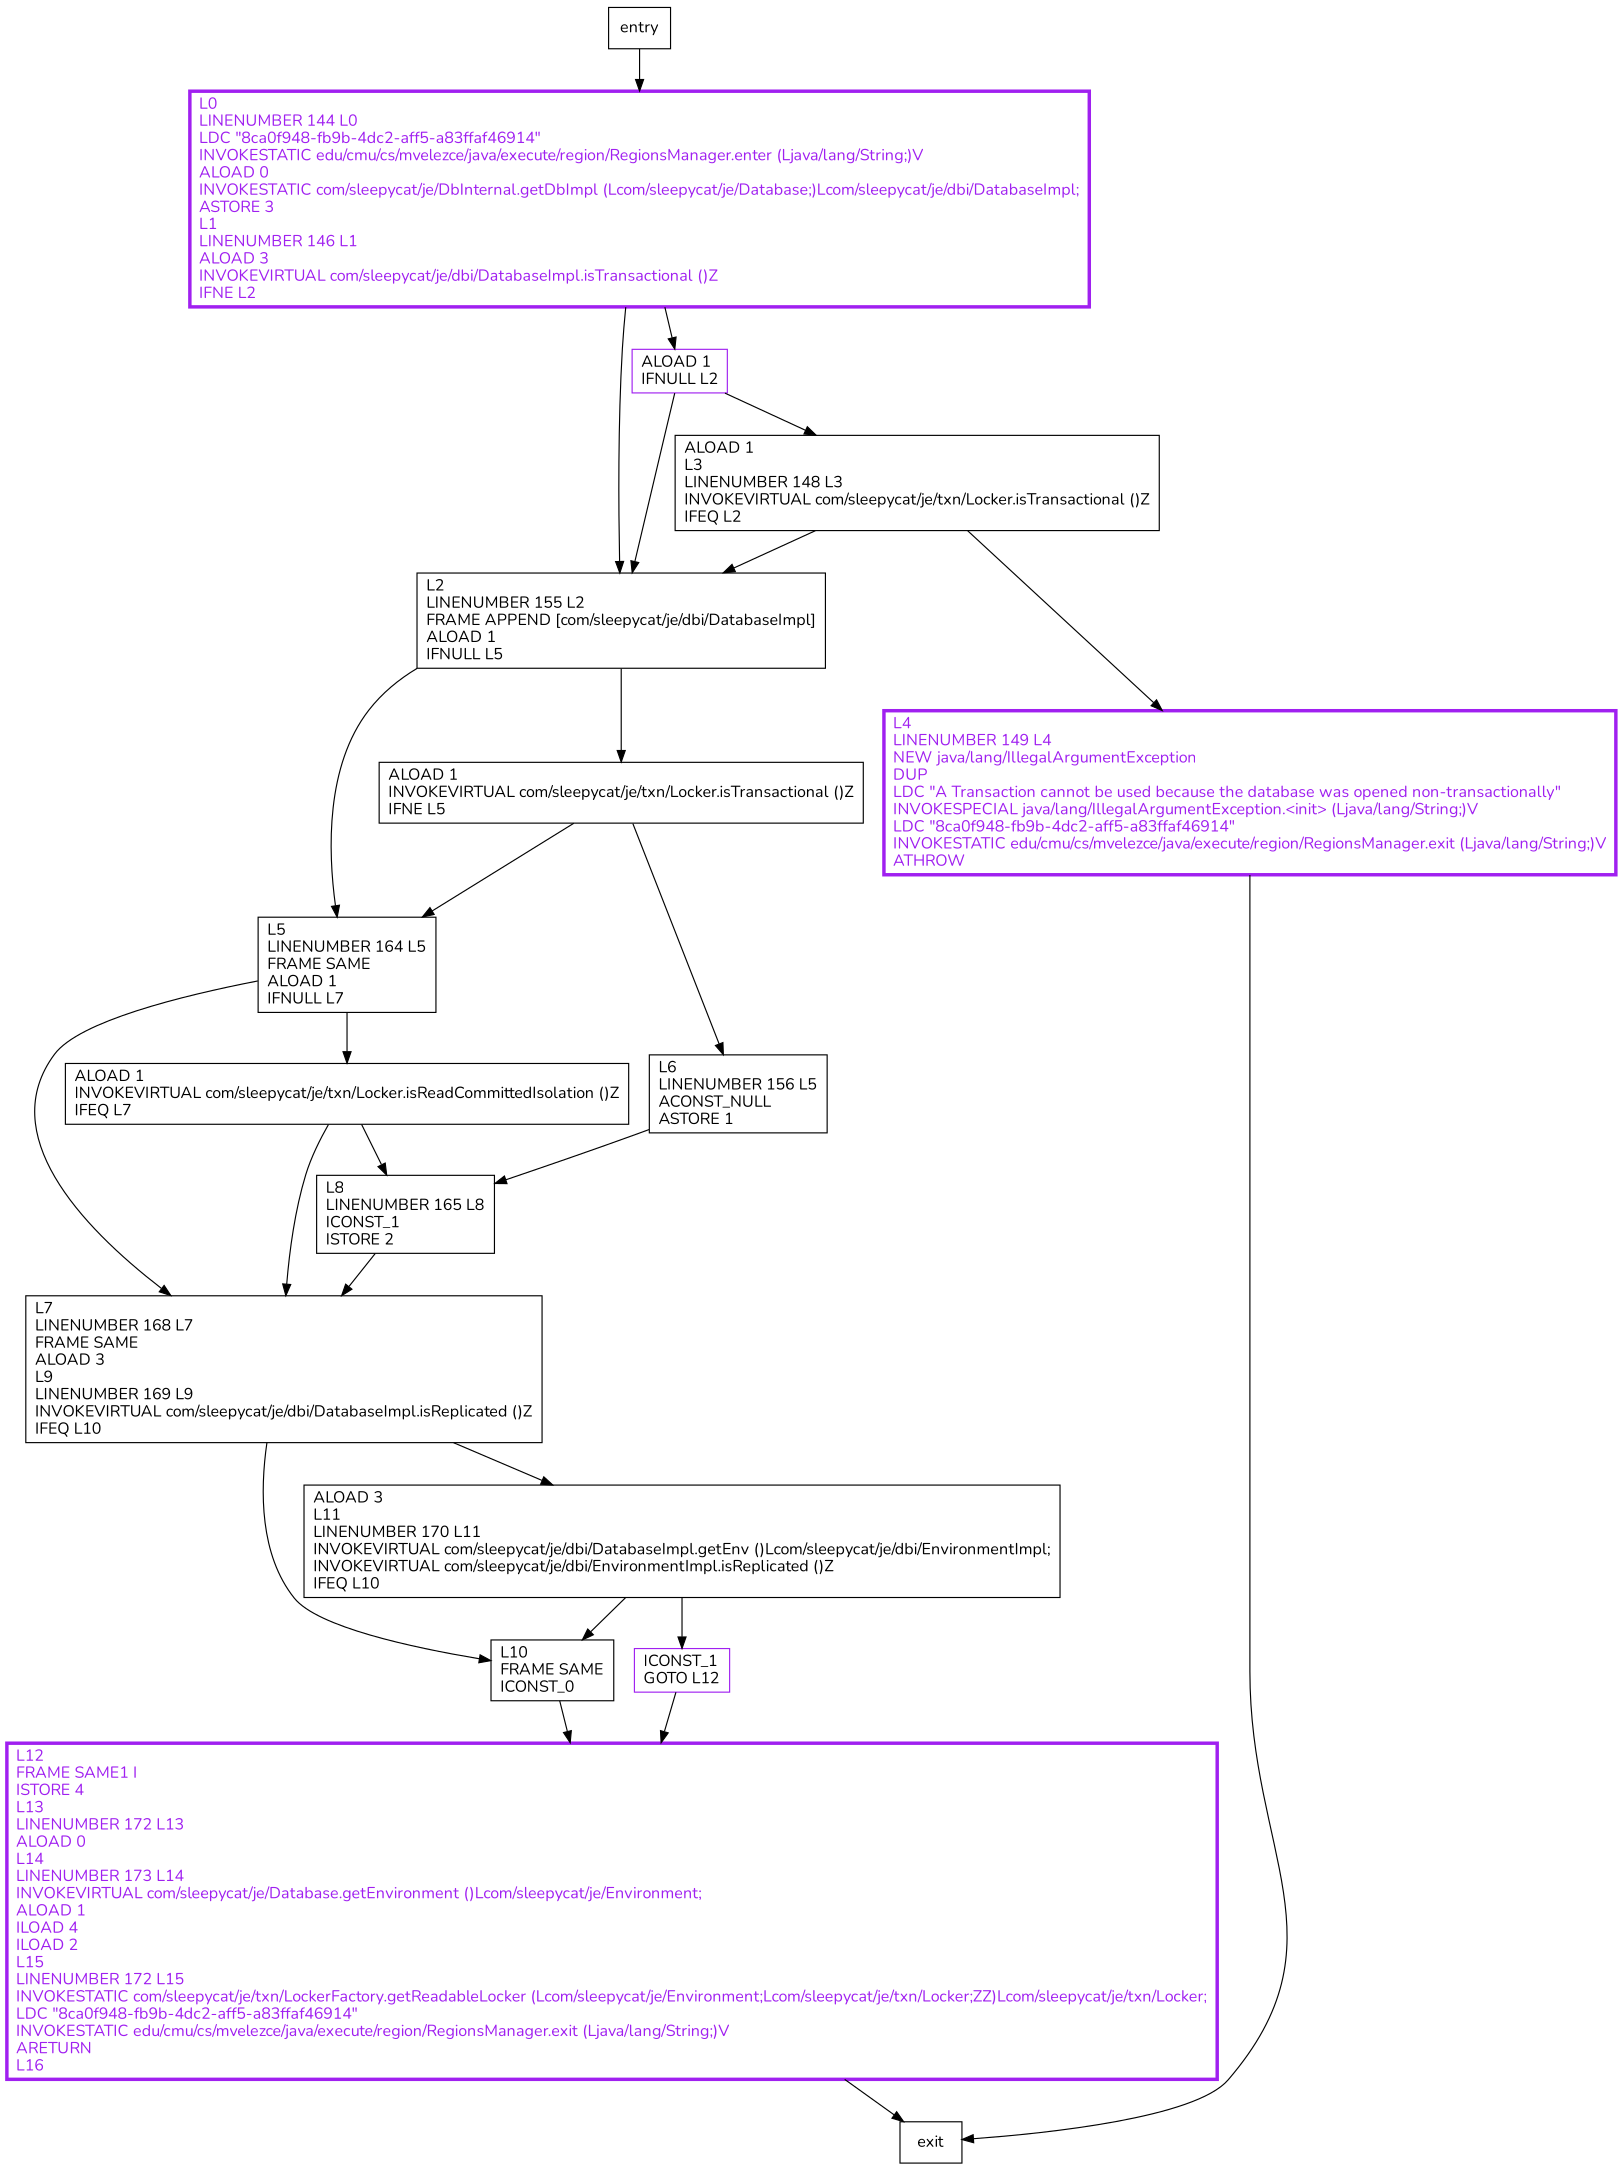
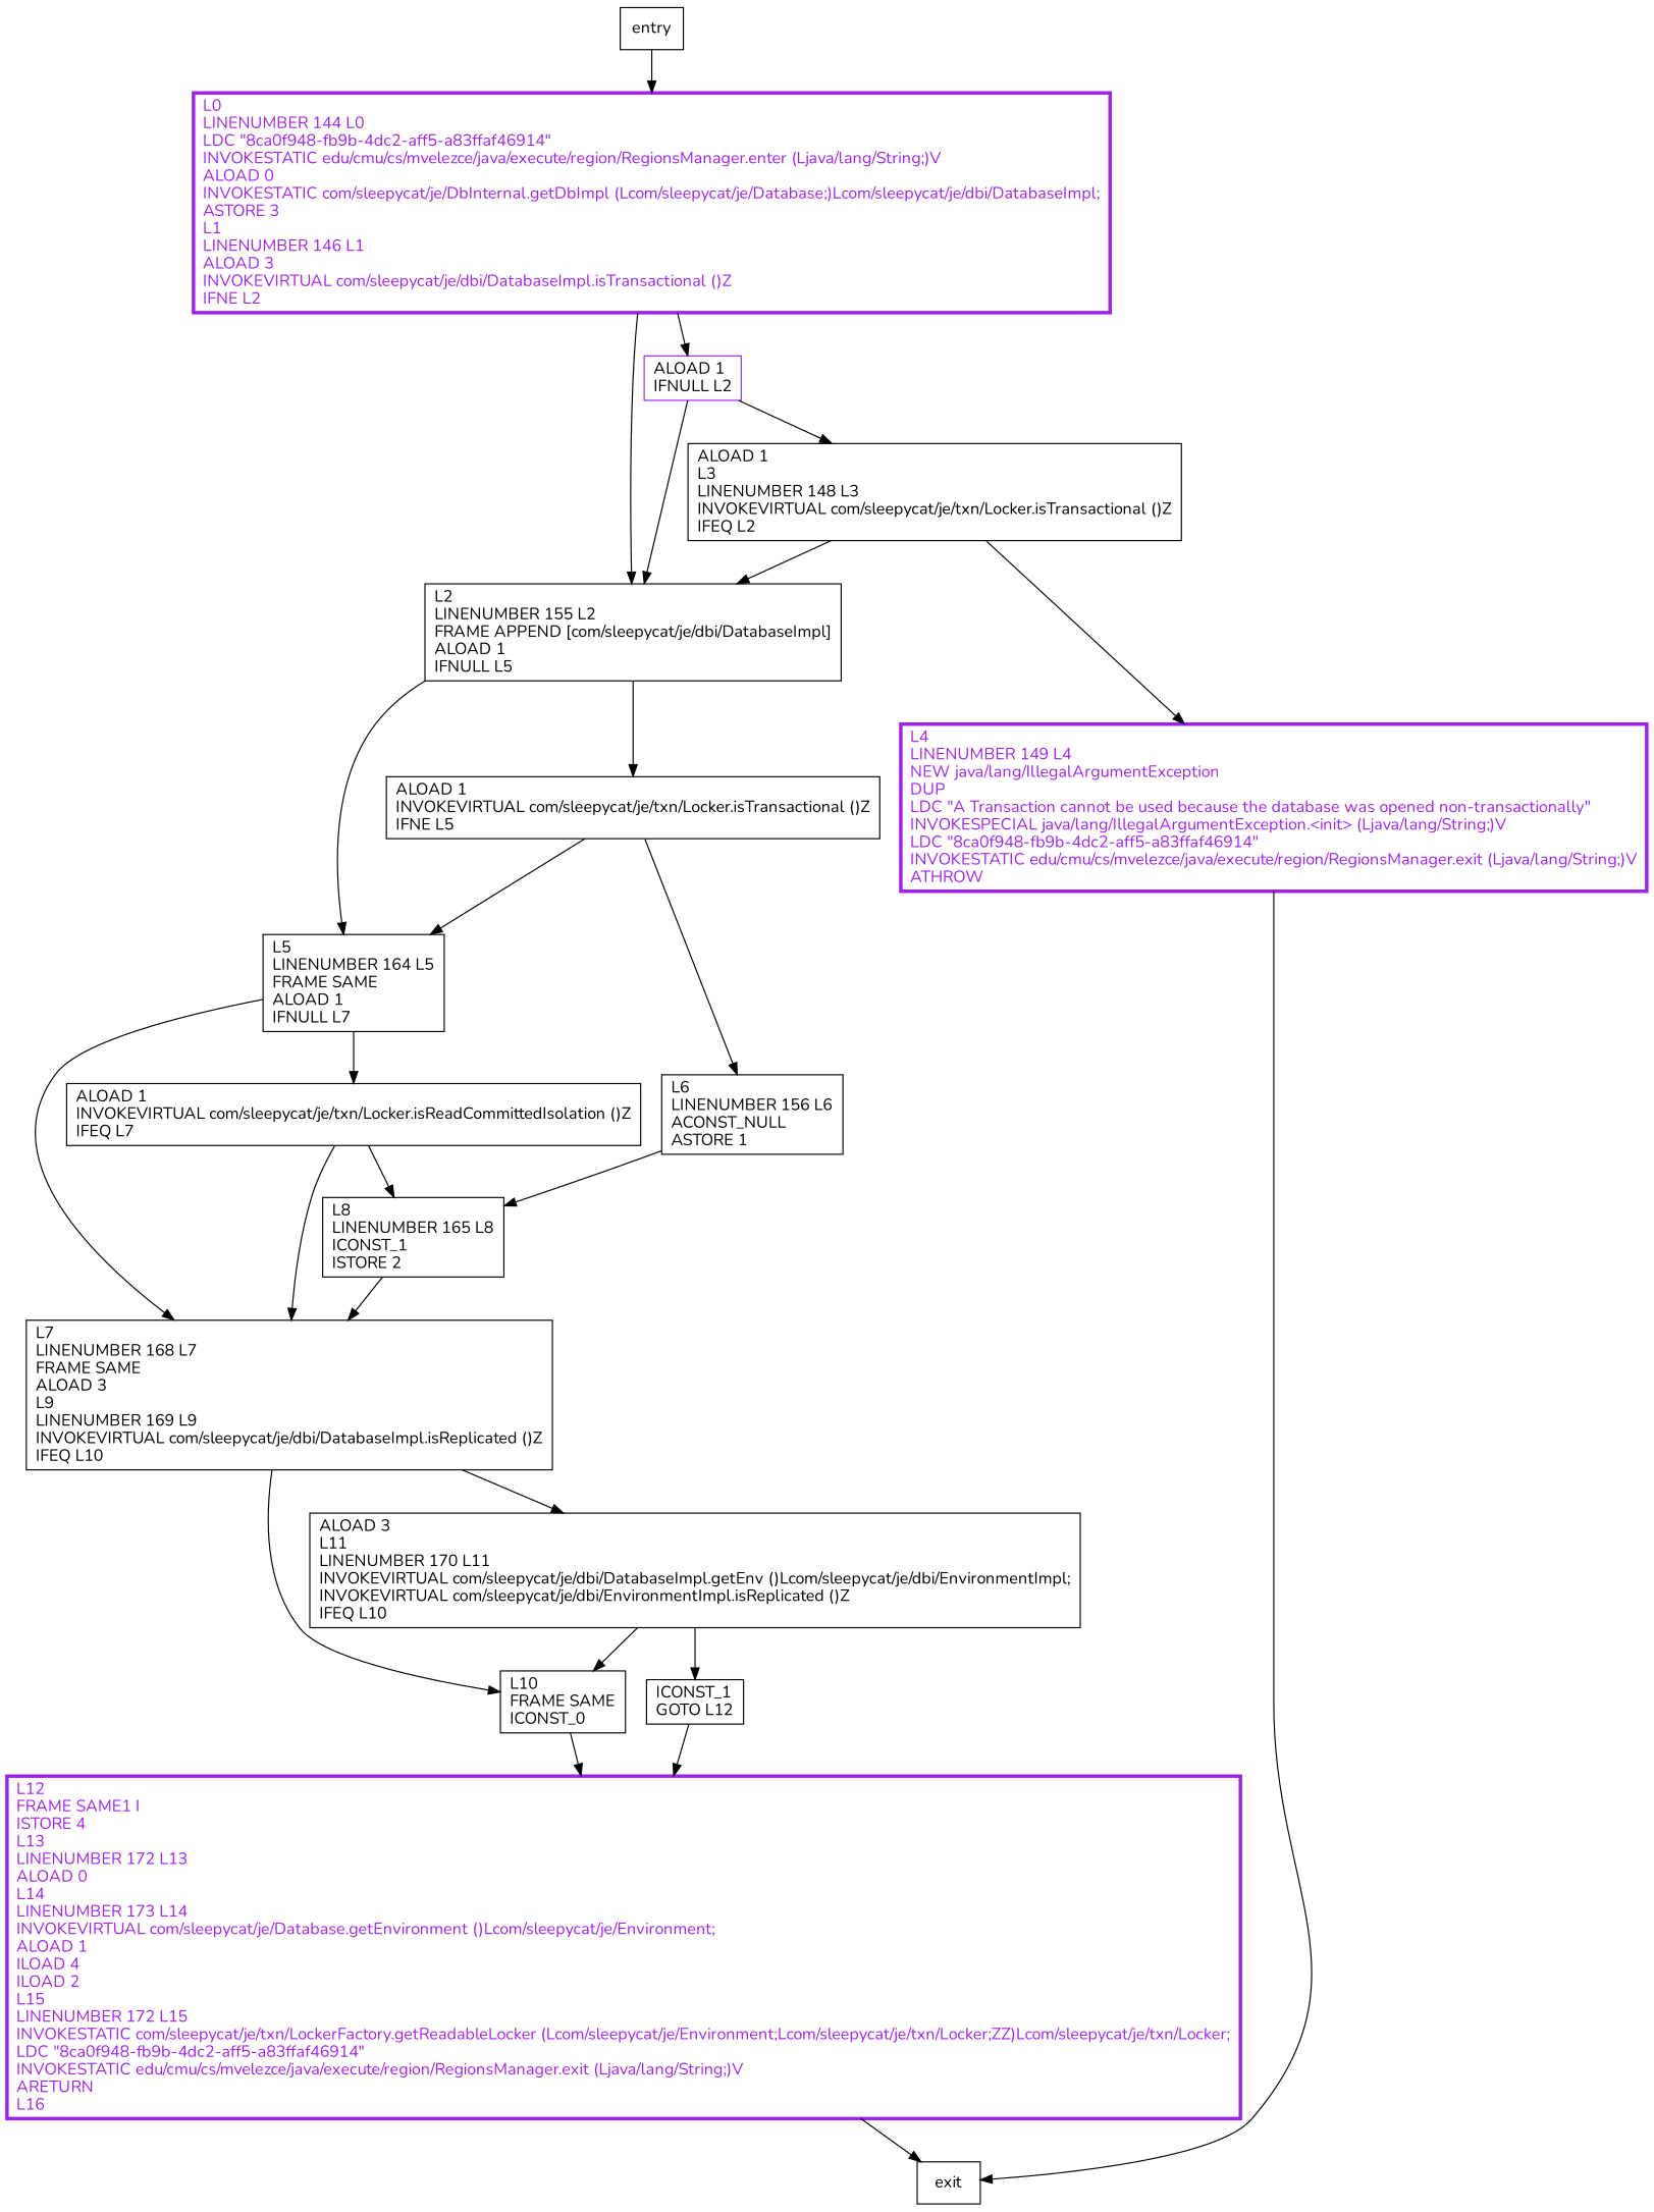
  digraph {
    fontname=Nunito
    node [fontname=Nunito shape=record]
    edge [fontname=Nunito]
    n1 [label="L8\lLINENUMBER 165 L8\lICONST_1\lISTORE 2\l"]
    n2 [label="L7\lLINENUMBER 168 L7\lFRAME SAME\lALOAD 3\lL9\lLINENUMBER 169 L9\lINVOKEVIRTUAL com/sleepycat/je/dbi/DatabaseImpl.isReplicated ()Z\lIFEQ L10\l"]
    n3 [label="L10\lFRAME SAME\lICONST_0\l"]
    n4 [label="ALOAD 3\lL11\lLINENUMBER 170 L11\lINVOKEVIRTUAL com/sleepycat/je/dbi/DatabaseImpl.getEnv ()Lcom/sleepycat/je/dbi/EnvironmentImpl;\lINVOKEVIRTUAL com/sleepycat/je/dbi/EnvironmentImpl.isReplicated ()Z\lIFEQ L10\l"]
    n5 [color=purple fontcolor=purple label="L12\lFRAME SAME1 I\lISTORE 4\lL13\lLINENUMBER 172 L13\lALOAD 0\lL14\lLINENUMBER 173 L14\lINVOKEVIRTUAL com/sleepycat/je/Database.getEnvironment ()Lcom/sleepycat/je/Environment;\lALOAD 1\lILOAD 4\lILOAD 2\lL15\lLINENUMBER 172 L15\lINVOKESTATIC com/sleepycat/je/txn/LockerFactory.getReadableLocker (Lcom/sleepycat/je/Environment;Lcom/sleepycat/je/txn/Locker;ZZ)Lcom/sleepycat/je/txn/Locker;\lLDC \"8ca0f948-fb9b-4dc2-aff5-a83ffaf46914\"\lINVOKESTATIC edu/cmu/cs/mvelezce/java/execute/region/RegionsManager.exit (Ljava/lang/String;)V\lARETURN\lL16\l" penwidth=3]
    exit
    n7 [label="ALOAD 1\lL3\lLINENUMBER 148 L3\lINVOKEVIRTUAL com/sleepycat/je/txn/Locker.isTransactional ()Z\lIFEQ L2\l"]
    n8 [label="L2\lLINENUMBER 155 L2\lFRAME APPEND [com/sleepycat/je/dbi/DatabaseImpl]\lALOAD 1\lIFNULL L5\l"]
    n9 [color=purple fontcolor=purple label="L4\lLINENUMBER 149 L4\lNEW java/lang/IllegalArgumentException\lDUP\lLDC \"A Transaction cannot be used because the database was opened non-transactionally\"\lINVOKESPECIAL java/lang/IllegalArgumentException.\<init\> (Ljava/lang/String;)V\lLDC \"8ca0f948-fb9b-4dc2-aff5-a83ffaf46914\"\lINVOKESTATIC edu/cmu/cs/mvelezce/java/execute/region/RegionsManager.exit (Ljava/lang/String;)V\lATHROW\l" penwidth=3]
    n10 [label="L5\lLINENUMBER 164 L5\lFRAME SAME\lALOAD 1\lIFNULL L7\l"]
    n11 [label="ALOAD 1\lINVOKEVIRTUAL com/sleepycat/je/txn/Locker.isTransactional ()Z\lIFNE L5\l"]
-   n12 [label="ICONST_1\lGOTO L12\l" color=purple]
+   n12 [label="ICONST_1\lGOTO L12\l"]
    n13 [label="ALOAD 1\lINVOKEVIRTUAL com/sleepycat/je/txn/Locker.isReadCommittedIsolation ()Z\lIFEQ L7\l"]
    n14 [color=purple fontcolor=purple label="L0\lLINENUMBER 144 L0\lLDC \"8ca0f948-fb9b-4dc2-aff5-a83ffaf46914\"\lINVOKESTATIC edu/cmu/cs/mvelezce/java/execute/region/RegionsManager.enter (Ljava/lang/String;)V\lALOAD 0\lINVOKESTATIC com/sleepycat/je/DbInternal.getDbImpl (Lcom/sleepycat/je/Database;)Lcom/sleepycat/je/dbi/DatabaseImpl;\lASTORE 3\lL1\lLINENUMBER 146 L1\lALOAD 3\lINVOKEVIRTUAL com/sleepycat/je/dbi/DatabaseImpl.isTransactional ()Z\lIFNE L2\l" penwidth=3]
    n15 [color=purple label="ALOAD 1\lIFNULL L2\l"]
-   n16 [label="L6\lLINENUMBER 156 L5\lACONST_NULL\lASTORE 1\l"]
+   n16 [label="L6\lLINENUMBER 156 L6\lACONST_NULL\lASTORE 1\l"]
    entry
    n1 -> n2
    n2 -> n3
    n2 -> n4
    n3 -> n5
    n4 -> n3
    n4 -> n12
    n5 -> exit
    n7 -> n8
    n7 -> n9
    n8 -> n10
    n8 -> n11
    n9 -> exit
    n10 -> n2
    n10 -> n13
    n11 -> n10
    n11 -> n16
    n12 -> n5
    n13 -> n1
    n13 -> n2
    n14 -> n8
    n14 -> n15
    n15 -> n7
    n15 -> n8
    n16 -> n1
    entry -> n14
  }
